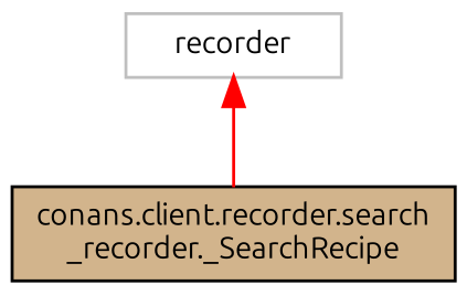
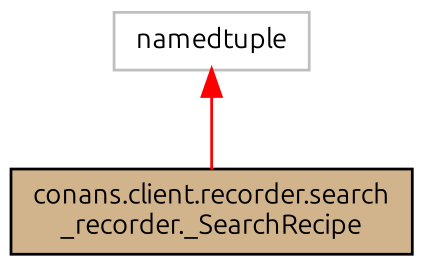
  digraph {
    fontname=Ubuntu
    node [fontname=Ubuntu fontsize=10 shape=record style=filled]
    n1 [color=black fillcolor=tan fontcolor=black height=0.2 label="conans.client.recorder.search\l_recorder._SearchRecipe" width=0.4]
-   n2 [color=grey75 fillcolor=white height=0.2 label=recorder width=0.4]
+   n2 [color=grey75 fillcolor=white height=0.2 label=namedtuple width=0.4]
    n2 -> n1 [color=red dir=back fontname=Ubuntu fontsize=10 labelfontname=Helvetica labelfontsize=10 style=solid]
  }
